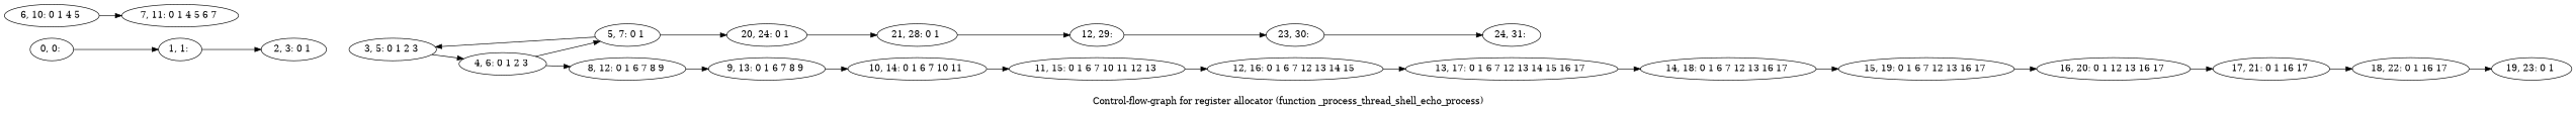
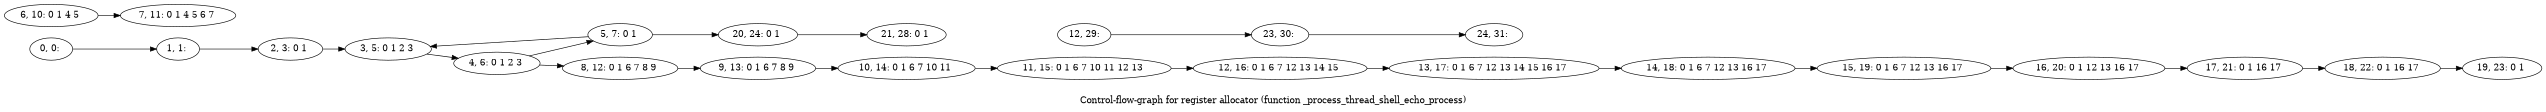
  digraph {
    label="Control-flow-graph for register allocator (function _process_thread_shell_echo_process)"
    rankdir=LR
    n1 [label="0, 0: "]
    n2 [label="1, 1: "]
    n3 [label="2, 3: 0 1 "]
    n4 [label="3, 5: 0 1 2 3 "]
    n5 [label="4, 6: 0 1 2 3 "]
    n6 [label="5, 7: 0 1 "]
    n7 [label="8, 12: 0 1 6 7 8 9 "]
    n8 [label="20, 24: 0 1 "]
    n9 [label="6, 10: 0 1 4 5 "]
    n10 [label="7, 11: 0 1 4 5 6 7 "]
    n11 [label="21, 28: 0 1 "]
    n12 [label="9, 13: 0 1 6 7 8 9 "]
    n13 [label="10, 14: 0 1 6 7 10 11 "]
    n14 [label="11, 15: 0 1 6 7 10 11 12 13 "]
    n15 [label="12, 16: 0 1 6 7 12 13 14 15 "]
    n16 [label="13, 17: 0 1 6 7 12 13 14 15 16 17 "]
    n17 [label="14, 18: 0 1 6 7 12 13 16 17 "]
    n18 [label="15, 19: 0 1 6 7 12 13 16 17 "]
    n19 [label="16, 20: 0 1 12 13 16 17 "]
    n20 [label="17, 21: 0 1 16 17 "]
    n21 [label="18, 22: 0 1 16 17 "]
    n22 [label="19, 23: 0 1 "]
    n23 [label="12, 29:"]
    n24 [label="23, 30: "]
    n25 [label="24, 31: "]
    n1 -> n2
    n2 -> n3
+   n3 -> n4
    n4 -> n5
    n5 -> n6
    n5 -> n7
    n6 -> n4
    n6 -> n8
    n7 -> n12
    n8 -> n11
    n9 -> n10
-   n11 -> n23
    n12 -> n13
    n13 -> n14
    n14 -> n15
    n15 -> n16
    n16 -> n17
    n17 -> n18
    n18 -> n19
    n19 -> n20
    n20 -> n21
    n21 -> n22
    n23 -> n24
    n24 -> n25
  }
